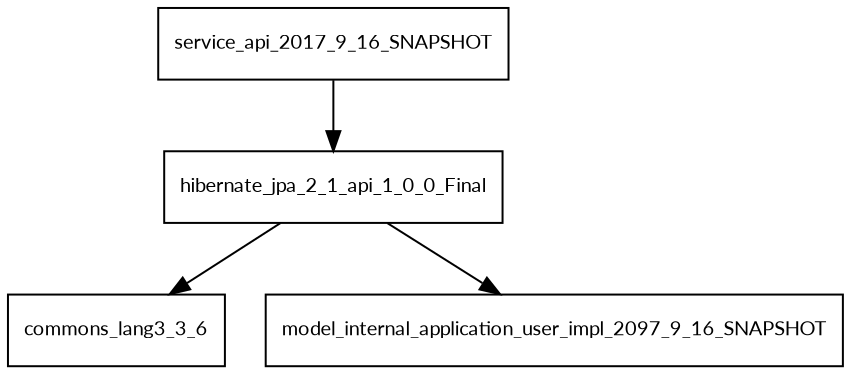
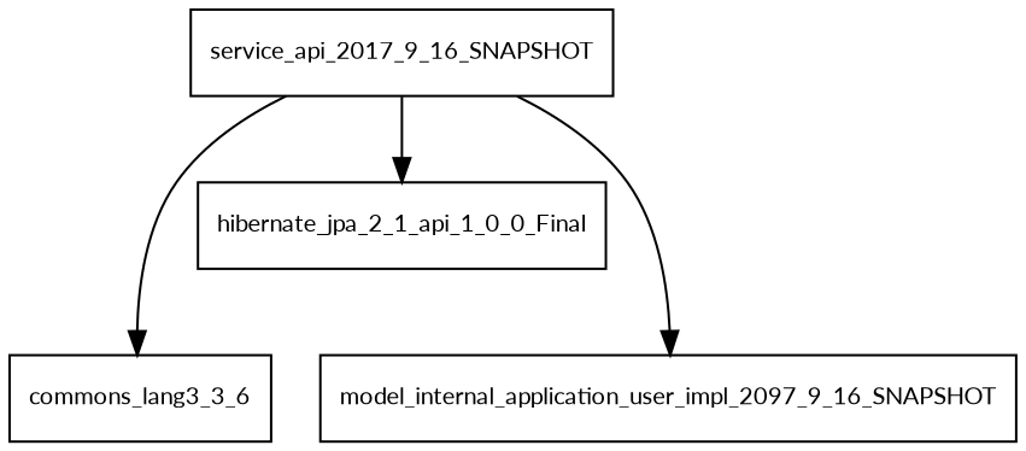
  digraph {
    fontname=Lato
    node [fontname=Lato fontsize=10.0 shape=box]
    edge [fontname=Lato]
    service_api_2017_9_16_SNAPSHOT
    commons_lang3_3_6
    hibernate_jpa_2_1_api_1_0_0_Final
    n4 [label=model_internal_application_user_impl_2097_9_16_SNAPSHOT]
-   hibernate_jpa_2_1_api_1_0_0_Final -> commons_lang3_3_6
+   service_api_2017_9_16_SNAPSHOT -> commons_lang3_3_6
    service_api_2017_9_16_SNAPSHOT -> hibernate_jpa_2_1_api_1_0_0_Final
-   hibernate_jpa_2_1_api_1_0_0_Final -> n4
+   service_api_2017_9_16_SNAPSHOT -> n4
  }
